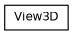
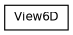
  digraph {
    rankdir=LR
-   n1 [color=black fillcolor=white fontname=Helvetica fontsize=10 height=0.2 label=View3D shape=record style=filled width=0.4]
+   n1 [color=black fillcolor=white fontname=Helvetica fontsize=10 height=0.2 label=View6D shape=record style=filled width=0.4]
  }
